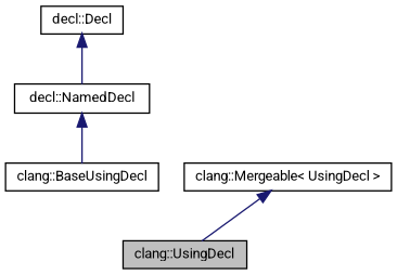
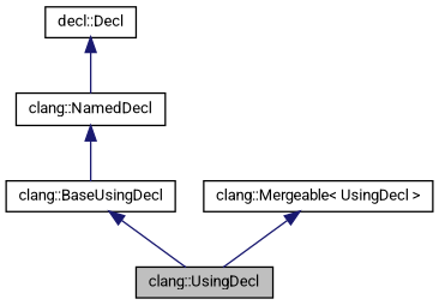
  digraph {
    fontname=Roboto
    node [color=black fontname=Roboto fontsize=10 shape=record]
    edge [color=midnightblue dir=back fontname=Roboto fontsize=10 labelfontname=Helvetica labelfontsize=10 style=solid]
    n1 [fillcolor=grey75 fontcolor=black height=0.2 label="clang::UsingDecl" style=filled width=0.4]
    n2 [height=0.2 label="clang::BaseUsingDecl" width=0.4]
-   n3 [height=0.2 label="decl::NamedDecl" width=0.4]
+   n3 [height=0.2 label="clang::NamedDecl" width=0.4]
    n4 [height=0.2 label="decl::Decl" width=0.4]
    n5 [height=0.2 label="clang::Mergeable\< UsingDecl \>" width=0.4]
+   n2 -> n1
    n3 -> n2
    n4 -> n3
    n5 -> n1
  }
